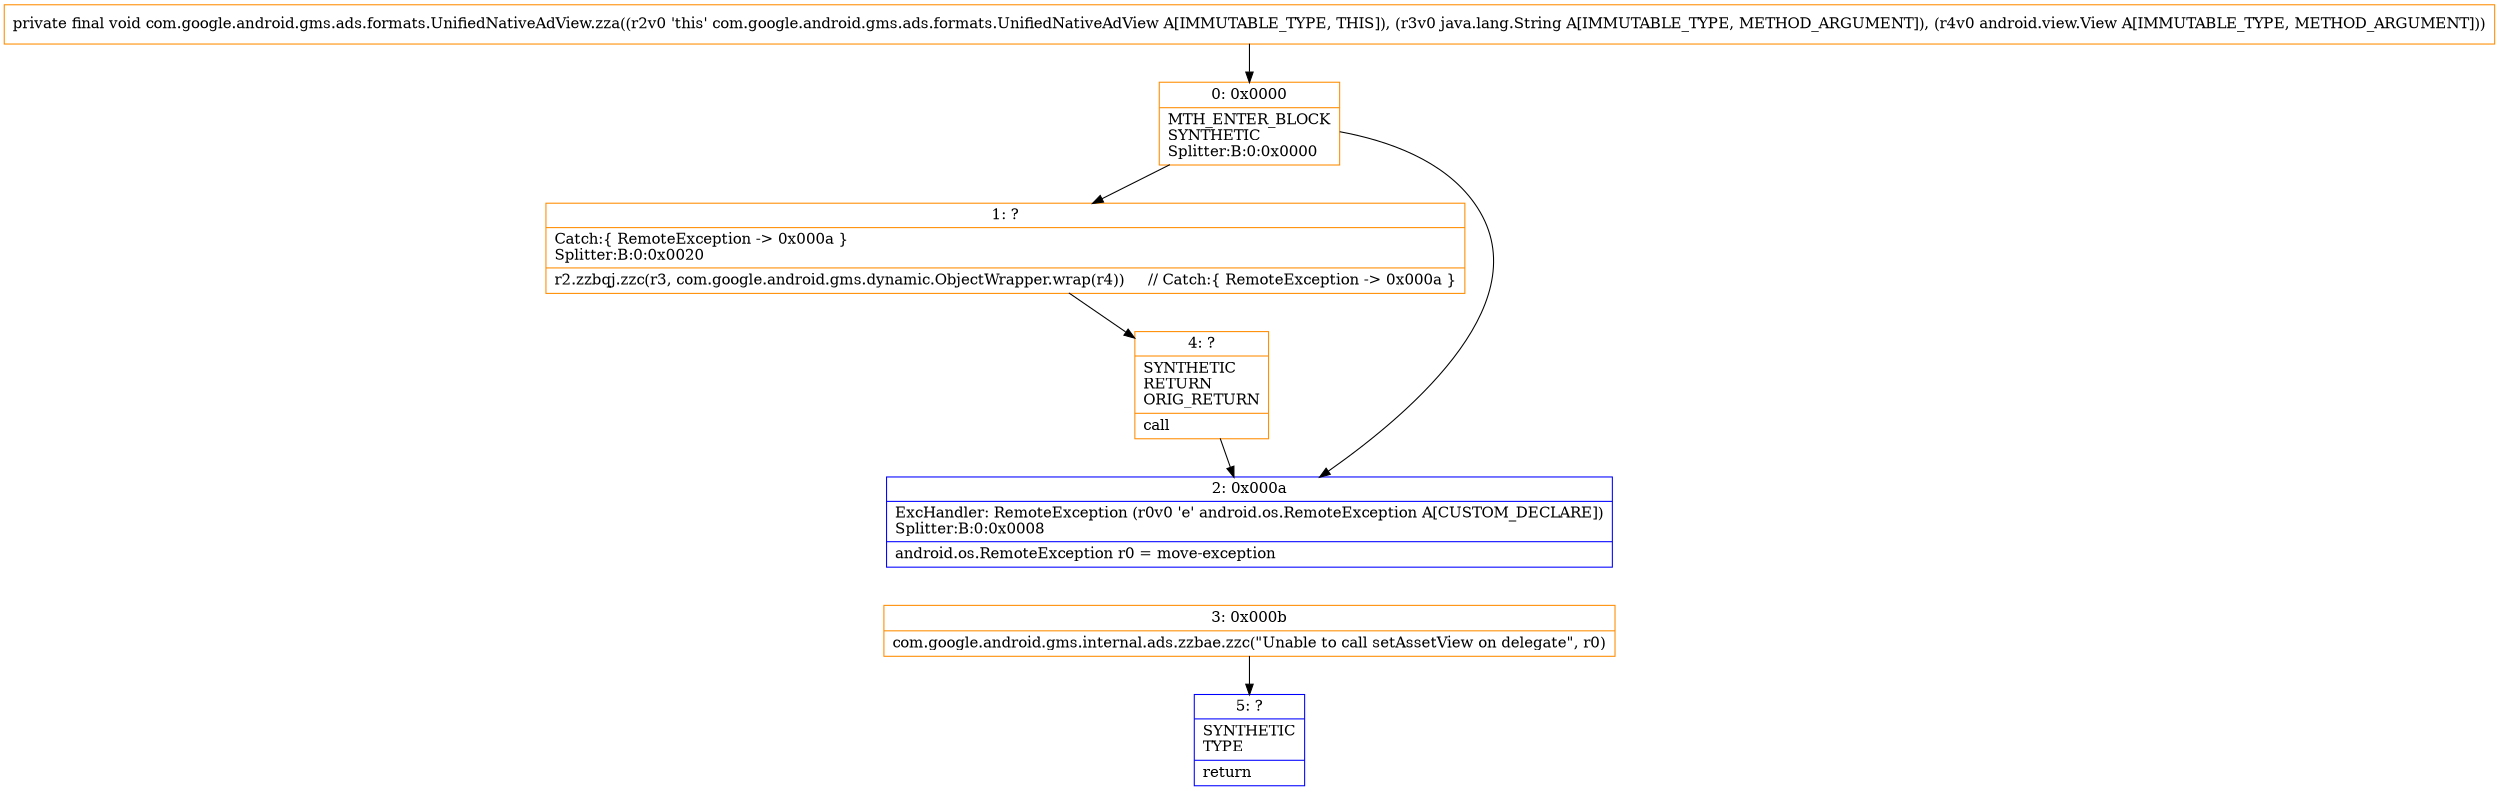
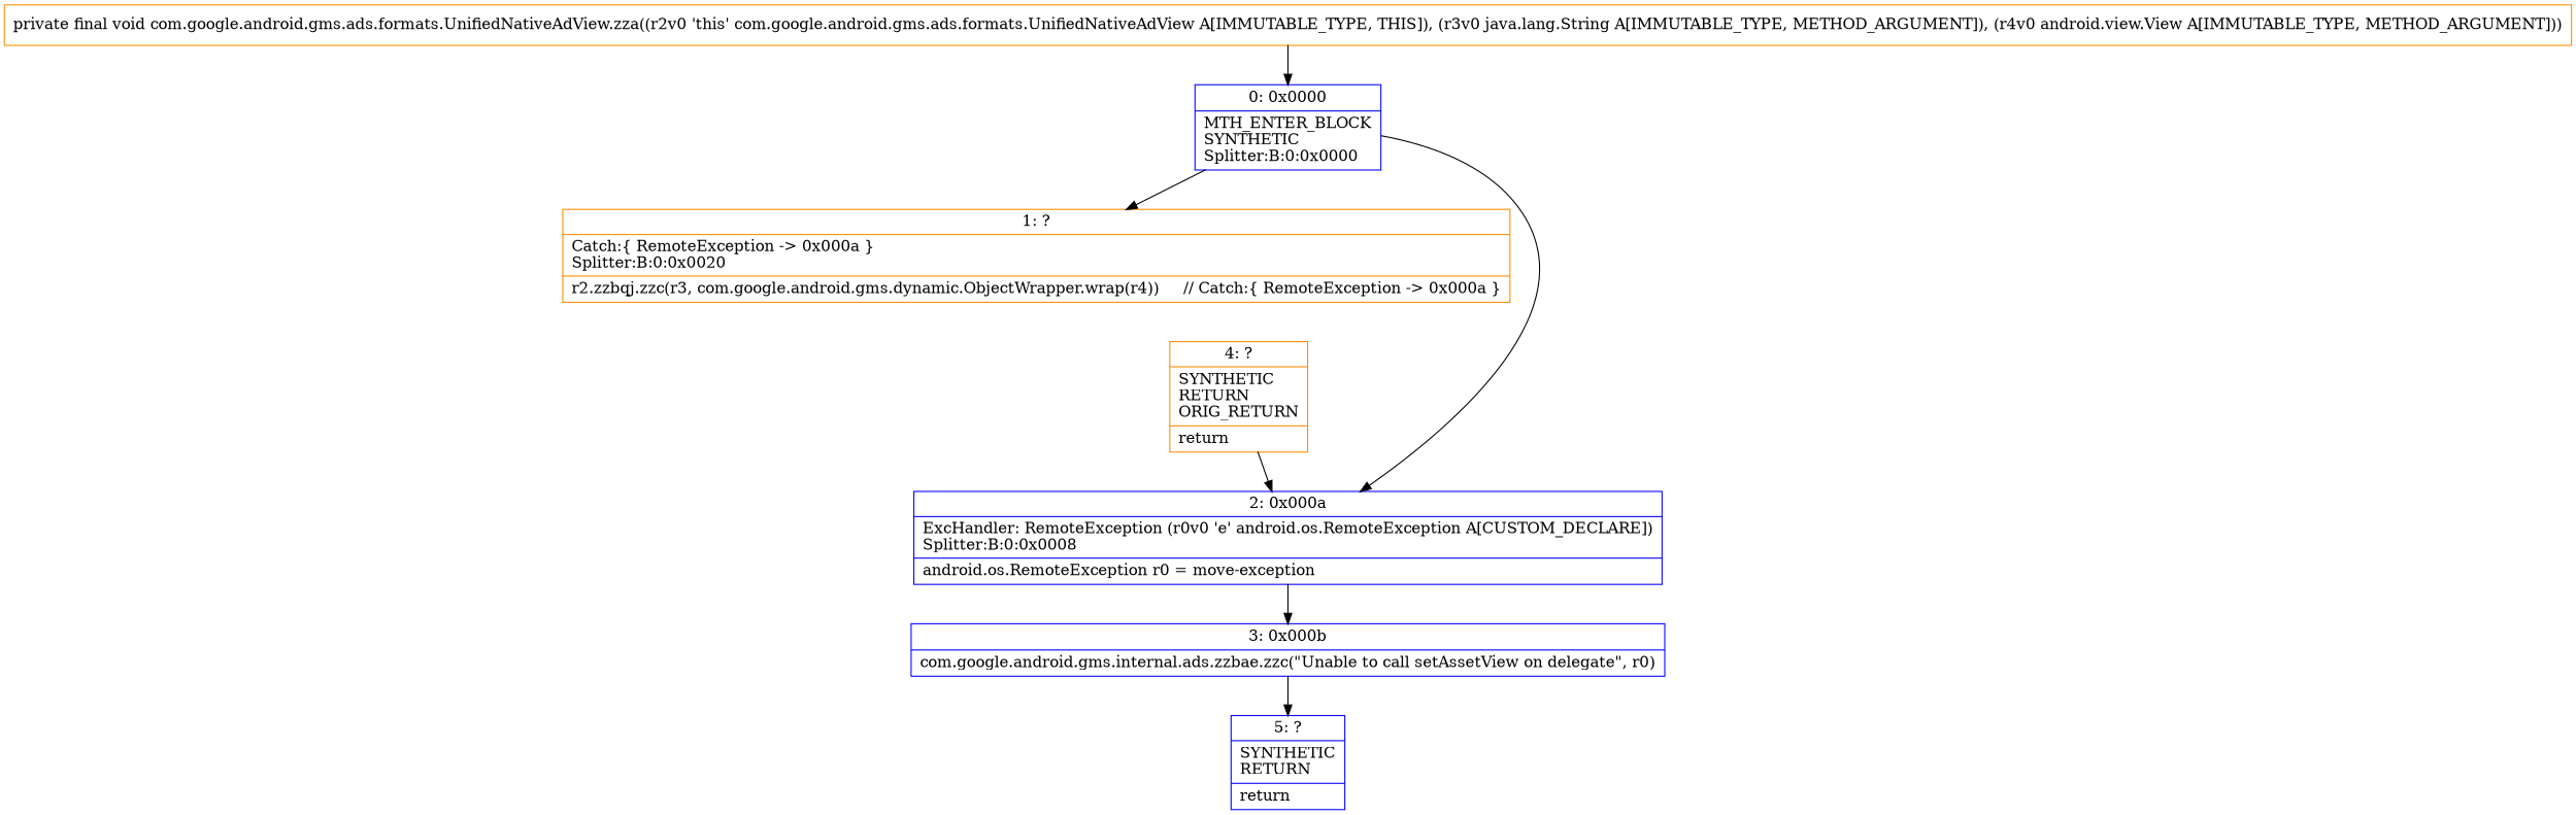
  digraph {
    node [color=blue shape=record]
-   n1 [color=darkorange label="{0\:\ 0x0000|MTH_ENTER_BLOCK\lSYNTHETIC\lSplitter:B:0:0x0000\l}"]
+   n1 [label="{0\:\ 0x0000|MTH_ENTER_BLOCK\lSYNTHETIC\lSplitter:B:0:0x0000\l}"]
    n2 [color=darkorange label="{1\:\ ?|Catch:\{ RemoteException \-\> 0x000a \}\lSplitter:B:0:0x0020\l|r2.zzbqj.zzc(r3, com.google.android.gms.dynamic.ObjectWrapper.wrap(r4))     \/\/ Catch:\{ RemoteException \-\> 0x000a \}\l}"]
    n3 [label="{2\:\ 0x000a|ExcHandler: RemoteException (r0v0 'e' android.os.RemoteException A[CUSTOM_DECLARE])\lSplitter:B:0:0x0008\l|android.os.RemoteException r0 = move\-exception\l}"]
-   n4 [color=darkorange label="{4\:\ ?|SYNTHETIC\lRETURN\lORIG_RETURN\l|call\l}"]
-   n5 [color=darkorange label="{3\:\ 0x000b|com.google.android.gms.internal.ads.zzbae.zzc(\"Unable to call setAssetView on delegate\", r0)\l}"]
-   n6 [label="{5\:\ ?|SYNTHETIC\lTYPE\l|return\l}"]
+   n4 [color=darkorange label="{4\:\ ?|SYNTHETIC\lRETURN\lORIG_RETURN\l|return\l}"]
+   n5 [label="{3\:\ 0x000b|com.google.android.gms.internal.ads.zzbae.zzc(\"Unable to call setAssetView on delegate\", r0)\l}"]
+   n6 [label="{5\:\ ?|SYNTHETIC\lRETURN\l|return\l}"]
    n7 [color=darkorange label="{private final void com.google.android.gms.ads.formats.UnifiedNativeAdView.zza((r2v0 'this' com.google.android.gms.ads.formats.UnifiedNativeAdView A[IMMUTABLE_TYPE, THIS]), (r3v0 java.lang.String A[IMMUTABLE_TYPE, METHOD_ARGUMENT]), (r4v0 android.view.View A[IMMUTABLE_TYPE, METHOD_ARGUMENT])) }"]
    n1 -> n2
    n1 -> n3
-   n2 -> n4
+   n3 -> n5
    n4 -> n3
    n5 -> n6
    n7 -> n1
  }
